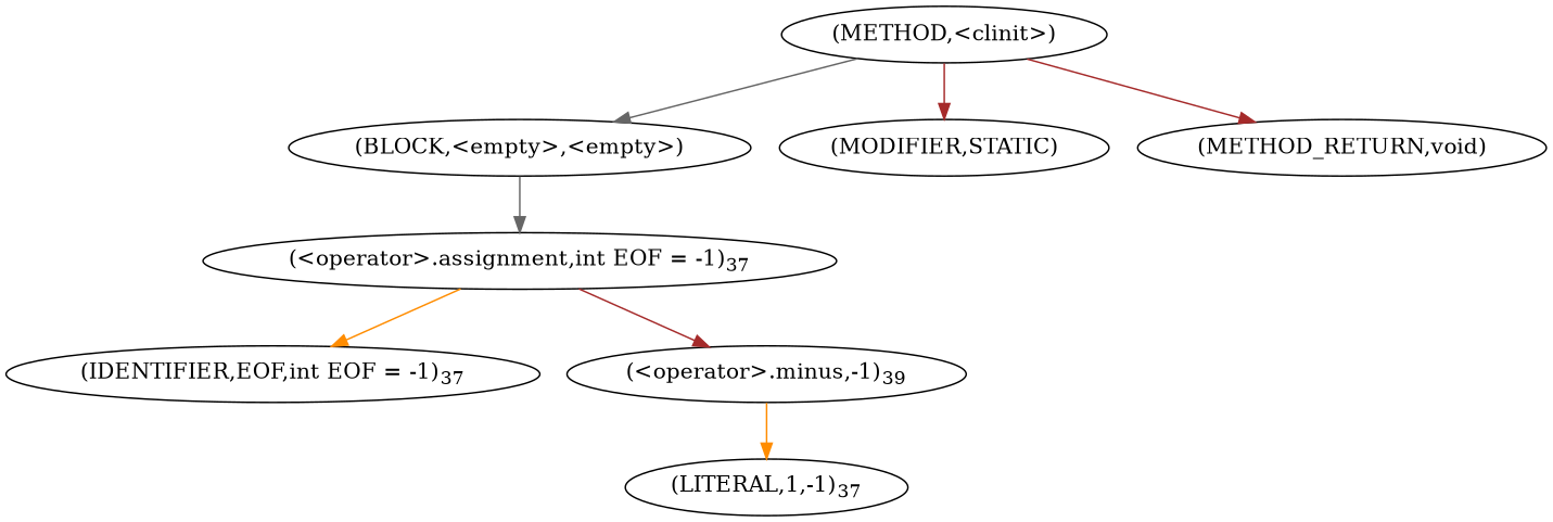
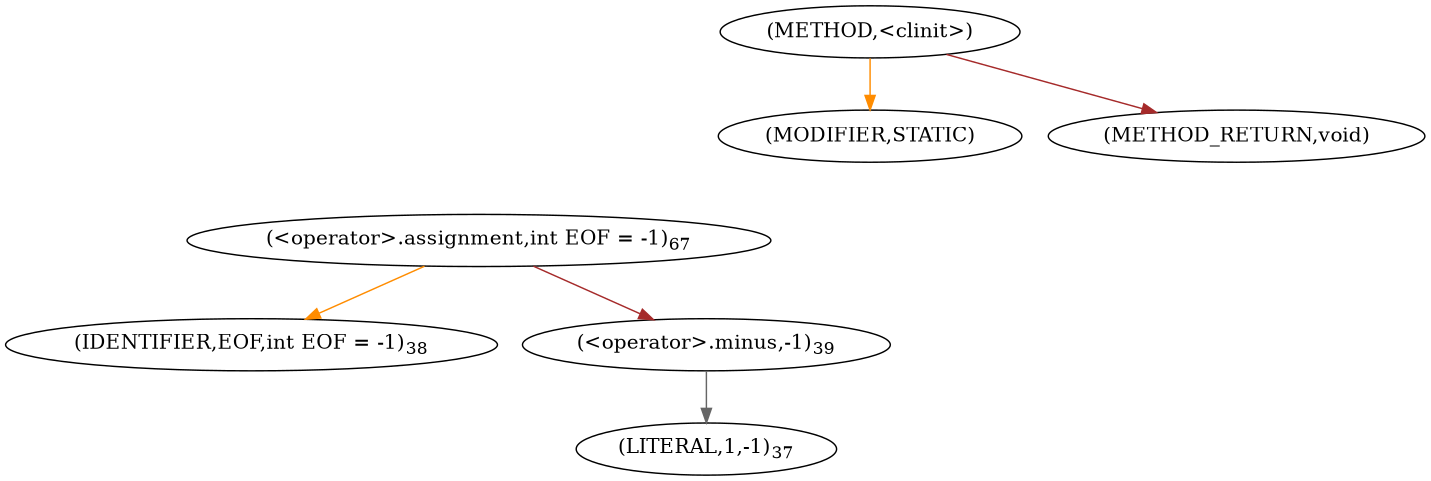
  digraph {
    edge [color=gray40]
    n1 [label=<(METHOD,&lt;clinit&gt;)>]
-   n2 [label=<(BLOCK,&lt;empty&gt;,&lt;empty&gt;)>]
    n3 [label=<(MODIFIER,STATIC)>]
    n4 [label=<(METHOD_RETURN,void)>]
-   n5 [label=<(&lt;operator&gt;.assignment,int EOF = -1)<SUB>37</SUB>>]
-   n6 [label=<(IDENTIFIER,EOF,int EOF = -1)<SUB>37</SUB>>]
+   n5 [label=<(&lt;operator&gt;.assignment,int EOF = -1)<SUB>67</SUB>>]
+   n6 [label=<(IDENTIFIER,EOF,int EOF = -1)<SUB>38</SUB>>]
    n7 [label=<(&lt;operator&gt;.minus,-1)<SUB>39</SUB>>]
    n8 [label=<(LITERAL,1,-1)<SUB>37</SUB>>]
-   n1 -> n2
-   n1 -> n3 [color=brown]
+   n1 -> n3 [color=darkorange]
    n1 -> n4 [color=brown]
-   n2 -> n5
    n5 -> n6 [color=darkorange]
    n5 -> n7 [color=brown]
-   n7 -> n8 [color=darkorange]
+   n7 -> n8
  }
